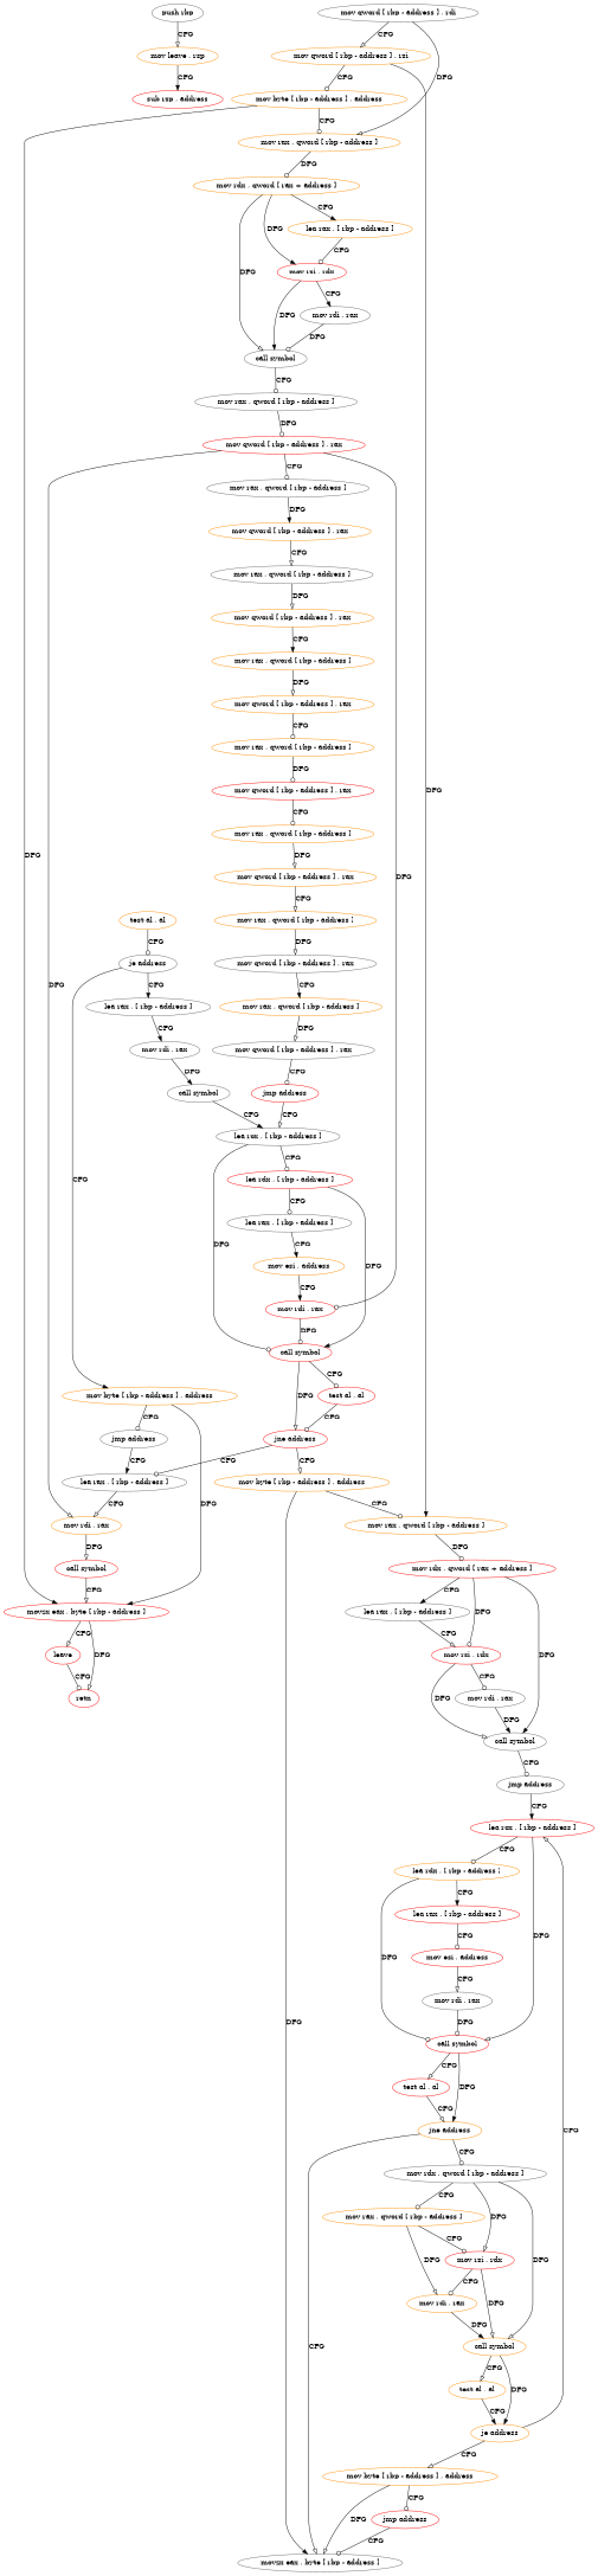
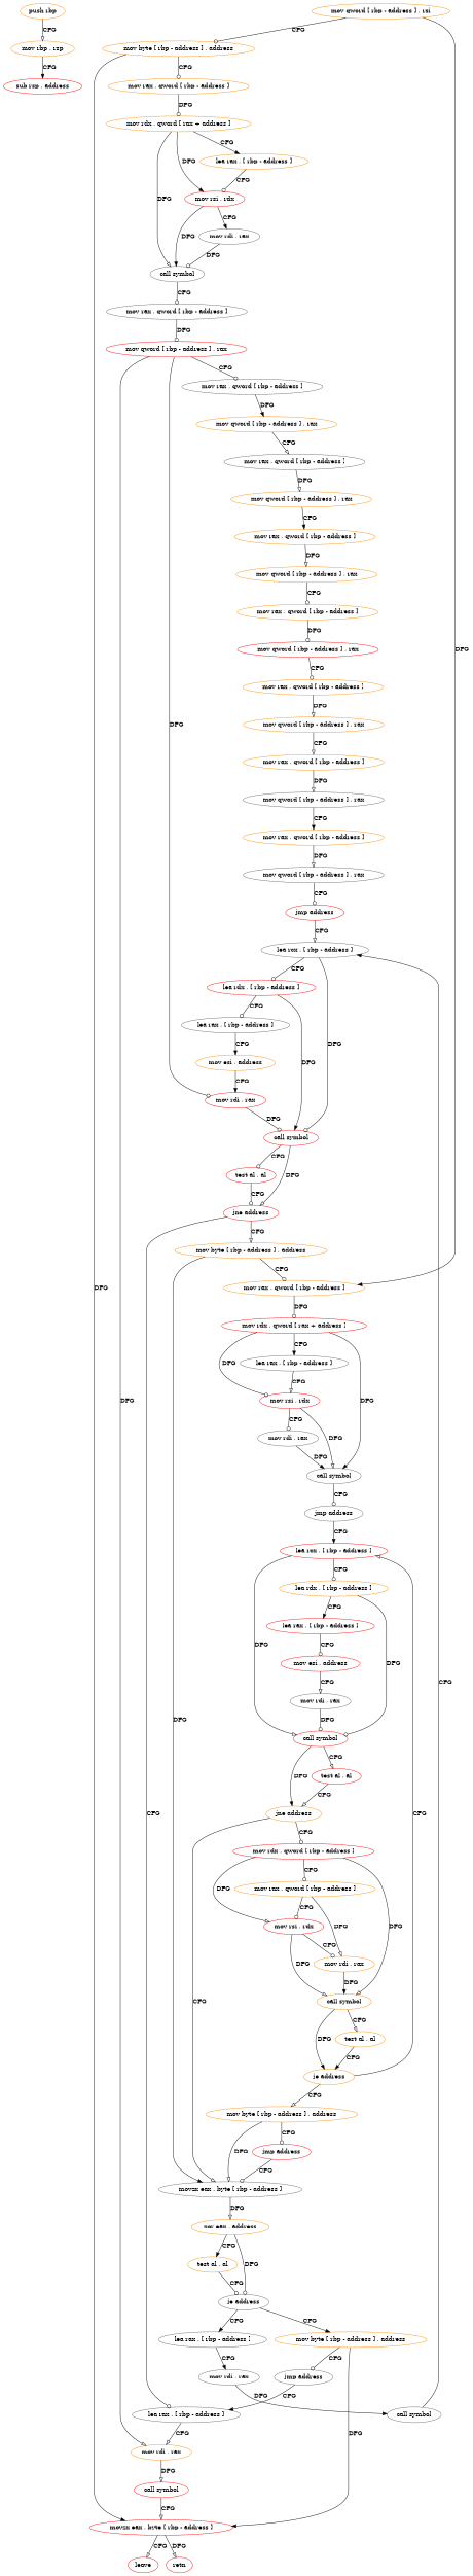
  digraph {
    node [color=darkorange]
    edge [arrowhead=odot]
-   n1 [color=gray40 label="push rbp"]
-   n2 [label="mov leave , rsp"]
+   n1 [label="push rbp"]
+   n2 [label="mov rbp , rsp"]
    n3 [color=red label="sub rsp , address"]
-   n4 [color=gray40 label="mov qword [ rbp - address ] , rdi"]
    n5 [label="mov qword [ rbp - address ] , rsi"]
    n6 [label="mov rax , qword [ rbp - address ]"]
    n7 [label="mov byte [ rbp - address ] , address"]
    n8 [label="mov rax , qword [ rbp - address ]"]
    n9 [label="mov rdx , qword [ rax + address ]"]
    n10 [color=red label="movzx eax , byte [ rbp - address ]"]
    n11 [color=red label="mov rdx , qword [ rax + address ]"]
    n12 [color=red label=leave]
    n13 [color=red label=retn]
    n14 [label="lea rax , [ rbp - address ]"]
    n15 [color=red label="mov rsi , rdx"]
    n16 [color=gray40 label="call symbol"]
    n17 [color=gray40 label="mov rdi , rax"]
    n18 [color=gray40 label="mov rax , qword [ rbp - address ]"]
    n19 [color=red label="mov qword [ rbp - address ] , rax"]
    n20 [color=gray40 label="mov rax , qword [ rbp - address ]"]
    n21 [color=red label="mov rdi , rax"]
    n22 [label="mov rdi , rax"]
    n23 [label="mov qword [ rbp - address ] , rax"]
    n24 [color=red label="call symbol"]
    n25 [color=red label="call symbol"]
    n26 [color=gray40 label="mov rax , qword [ rbp - address ]"]
    n27 [label="mov qword [ rbp - address ] , rax"]
    n28 [label="mov rax , qword [ rbp - address ]"]
    n29 [label="mov qword [ rbp - address ] , rax"]
    n30 [label="mov rax , qword [ rbp - address ]"]
    n31 [color=red label="mov qword [ rbp - address ] , rax"]
    n32 [label="mov rax , qword [ rbp - address ]"]
    n33 [label="mov qword [ rbp - address ] , rax"]
    n34 [label="mov rax , qword [ rbp - address ]"]
    n35 [color=gray40 label="mov qword [ rbp - address ] , rax"]
    n36 [label="mov rax , qword [ rbp - address ]"]
    n37 [color=gray40 label="mov qword [ rbp - address ] , rax"]
    n38 [color=red label="jmp address"]
    n39 [color=gray40 label="lea rcx , [ rbp - address ]"]
    n40 [color=red label="lea rdx , [ rbp - address ]"]
    n41 [color=gray40 label="lea rax , [ rbp - address ]"]
    n42 [color=red label="test al , al"]
    n43 [color=red label="jne address"]
    n44 [label="mov esi , address"]
    n45 [label="mov byte [ rbp - address ] , address"]
    n46 [color=gray40 label="lea rax , [ rbp - address ]"]
    n47 [color=gray40 label="movzx eax , byte [ rbp - address ]"]
+   n48 [label="xor eax , address"]
    n49 [color=gray40 label="lea rax , [ rbp - address ]"]
    n50 [color=red label="mov rsi , rdx"]
    n51 [color=gray40 label="call symbol"]
    n52 [color=gray40 label="mov rdi , rax"]
    n53 [color=gray40 label="jmp address"]
    n54 [color=red label="lea rcx , [ rbp - address ]"]
    n55 [label="lea rdx , [ rbp - address ]"]
    n56 [color=red label="call symbol"]
    n57 [color=red label="lea rax , [ rbp - address ]"]
    n58 [color=red label="test al , al"]
    n59 [label="jne address"]
    n60 [color=red label="mov esi , address"]
    n61 [color=gray40 label="mov rdi , rax"]
-   n62 [color=gray40 label="mov rdx , qword [ rbp - address ]"]
+   n62 [color=red label="mov rdx , qword [ rbp - address ]"]
    n63 [label="mov rax , qword [ rbp - address ]"]
    n64 [color=red label="mov rsi , rdx"]
    n65 [label="call symbol"]
    n66 [label="mov rdi , rax"]
    n67 [label="test al , al"]
    n68 [label="je address"]
    n69 [label="test al , al"]
    n70 [color=gray40 label="je address"]
    n71 [label="mov byte [ rbp - address ] , address"]
    n72 [color=red label="jmp address"]
    n73 [color=gray40 label="lea rax , [ rbp - address ]"]
    n74 [label="mov byte [ rbp - address ] , address"]
    n75 [color=gray40 label="mov rdi , rax"]
    n76 [color=gray40 label="jmp address"]
    n77 [color=gray40 label="call symbol"]
    n1 -> n2 [arrowhead=onormal label=CFG]
    n2 -> n3 [arrowhead=normal label=CFG]
-   n4 -> n5 [arrowhead=onormal label=CFG]
-   n4 -> n6 [arrowhead=onormal label=DFG]
    n5 -> n7 [label=CFG]
    n5 -> n8 [arrowhead=normal label=DFG]
    n6 -> n9 [label=DFG]
    n7 -> n6 [label=CFG]
    n7 -> n10 [arrowhead=normal label=DFG]
    n8 -> n11 [label=DFG]
    n9 -> n14 [arrowhead=normal label=CFG]
    n9 -> n15 [arrowhead=normal label=DFG]
    n9 -> n16 [arrowhead=onormal label=DFG]
    n10 -> n12 [arrowhead=onormal label=CFG]
    n10 -> n13 [arrowhead=onormal label=DFG]
    n11 -> n49 [arrowhead=normal label=CFG]
    n11 -> n50 [label=DFG]
    n11 -> n51 [arrowhead=normal label=DFG]
-   n12 -> n13 [label=CFG]
    n14 -> n15 [label=CFG]
    n15 -> n16 [arrowhead=normal label=DFG]
    n15 -> n17 [arrowhead=normal label=CFG]
    n16 -> n18 [label=CFG]
    n17 -> n16 [label=DFG]
    n18 -> n19 [label=DFG]
    n19 -> n20 [label=CFG]
    n19 -> n21 [label=DFG]
    n19 -> n22 [arrowhead=onormal label=DFG]
    n20 -> n23 [arrowhead=normal label=DFG]
    n21 -> n24 [label=DFG]
    n22 -> n25 [arrowhead=onormal label=DFG]
    n23 -> n26 [arrowhead=onormal label=CFG]
    n24 -> n42 [label=CFG]
    n24 -> n43 [arrowhead=onormal label=DFG]
    n25 -> n10 [arrowhead=onormal label=CFG]
    n26 -> n27 [arrowhead=onormal label=DFG]
    n27 -> n28 [arrowhead=normal label=CFG]
    n28 -> n29 [arrowhead=onormal label=DFG]
    n29 -> n30 [label=CFG]
    n30 -> n31 [label=DFG]
    n31 -> n32 [label=CFG]
    n32 -> n33 [arrowhead=onormal label=DFG]
    n33 -> n34 [arrowhead=onormal label=CFG]
    n34 -> n35 [arrowhead=onormal label=DFG]
    n35 -> n36 [arrowhead=normal label=CFG]
    n36 -> n37 [arrowhead=onormal label=DFG]
    n37 -> n38 [label=CFG]
    n38 -> n39 [arrowhead=onormal label=CFG]
    n39 -> n24 [label=DFG]
    n39 -> n40 [label=CFG]
    n40 -> n24 [arrowhead=normal label=DFG]
    n40 -> n41 [label=CFG]
    n41 -> n44 [arrowhead=normal label=CFG]
    n42 -> n43 [label=CFG]
    n43 -> n45 [arrowhead=onormal label=CFG]
    n43 -> n46 [label=CFG]
    n44 -> n21 [arrowhead=normal label=CFG]
    n45 -> n8 [label=CFG]
    n45 -> n47 [arrowhead=normal label=DFG]
    n46 -> n22 [arrowhead=onormal label=CFG]
+   n47 -> n48 [arrowhead=onormal label=DFG]
+   n48 -> n69 [arrowhead=normal label=CFG]
+   n48 -> n70 [label=DFG]
    n49 -> n50 [arrowhead=onormal label=CFG]
    n50 -> n51 [arrowhead=onormal label=DFG]
    n50 -> n52 [label=CFG]
    n51 -> n53 [label=CFG]
    n52 -> n51 [arrowhead=normal label=DFG]
    n53 -> n54 [arrowhead=normal label=CFG]
    n54 -> n55 [label=CFG]
    n54 -> n56 [arrowhead=onormal label=DFG]
    n55 -> n56 [label=DFG]
    n55 -> n57 [arrowhead=normal label=CFG]
    n56 -> n58 [arrowhead=onormal label=CFG]
    n56 -> n59 [arrowhead=normal label=DFG]
    n57 -> n60 [label=CFG]
    n58 -> n59 [arrowhead=onormal label=CFG]
    n59 -> n47 [arrowhead=onormal label=CFG]
    n59 -> n62 [label=CFG]
    n60 -> n61 [arrowhead=onormal label=CFG]
    n61 -> n56 [label=DFG]
    n62 -> n63 [label=CFG]
    n62 -> n64 [arrowhead=onormal label=DFG]
    n62 -> n65 [arrowhead=onormal label=DFG]
    n63 -> n64 [label=CFG]
    n63 -> n66 [arrowhead=onormal label=DFG]
    n64 -> n65 [arrowhead=onormal label=DFG]
    n64 -> n66 [label=CFG]
    n65 -> n67 [arrowhead=onormal label=CFG]
    n65 -> n68 [arrowhead=normal label=DFG]
    n66 -> n65 [arrowhead=normal label=DFG]
    n67 -> n68 [arrowhead=normal label=CFG]
    n68 -> n54 [arrowhead=onormal label=CFG]
    n68 -> n71 [arrowhead=onormal label=CFG]
    n69 -> n70 [label=CFG]
    n70 -> n73 [arrowhead=normal label=CFG]
    n70 -> n74 [arrowhead=normal label=CFG]
    n71 -> n47 [arrowhead=onormal label=DFG]
    n71 -> n72 [label=CFG]
    n72 -> n47 [label=CFG]
    n73 -> n75 [arrowhead=normal label=CFG]
    n74 -> n10 [arrowhead=normal label=DFG]
    n74 -> n76 [label=CFG]
    n75 -> n77 [arrowhead=normal label=DFG]
    n76 -> n46 [arrowhead=normal label=CFG]
    n77 -> n39 [arrowhead=normal label=CFG]
  }
